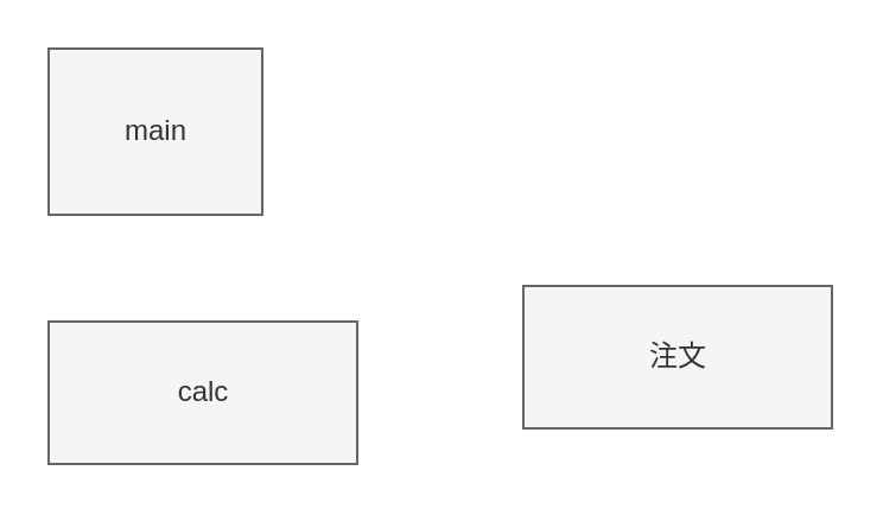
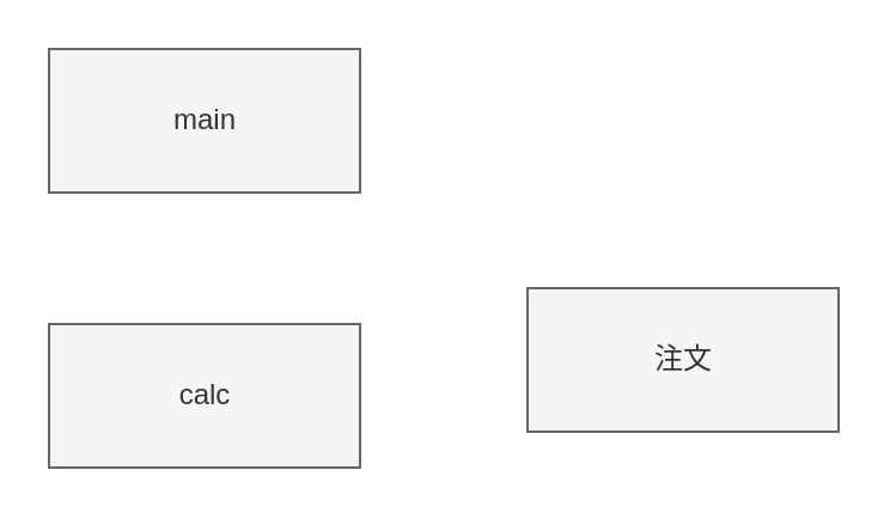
  <mxCell id="0" />
  <mxCell id="1" parent="0" />
- <mxCell id="2" value="main" style="html=1;fillColor=#f5f5f5;fontColor=#333333;strokeColor=#666666;" vertex="1" parent="1"><mxGeometry x="20" y="20" width="90" height="70" as="geometry" /></mxCell>
+ <mxCell id="2" value="main" style="html=1;fillColor=#f5f5f5;fontColor=#333333;strokeColor=#666666;" vertex="1" parent="1"><mxGeometry x="20" y="20" width="130" height="60" as="geometry" /></mxCell>
  <mxCell id="3" value="calc" style="html=1;fillColor=#f5f5f5;fontColor=#333333;strokeColor=#666666;" vertex="1" parent="1"><mxGeometry x="20" y="135" width="130" height="60" as="geometry" /></mxCell>
  <mxCell id="4" value="注文" style="html=1;fillColor=#f5f5f5;fontColor=#333333;strokeColor=#666666;" vertex="1" parent="1"><mxGeometry x="220" y="120" width="130" height="60" as="geometry" /></mxCell>
